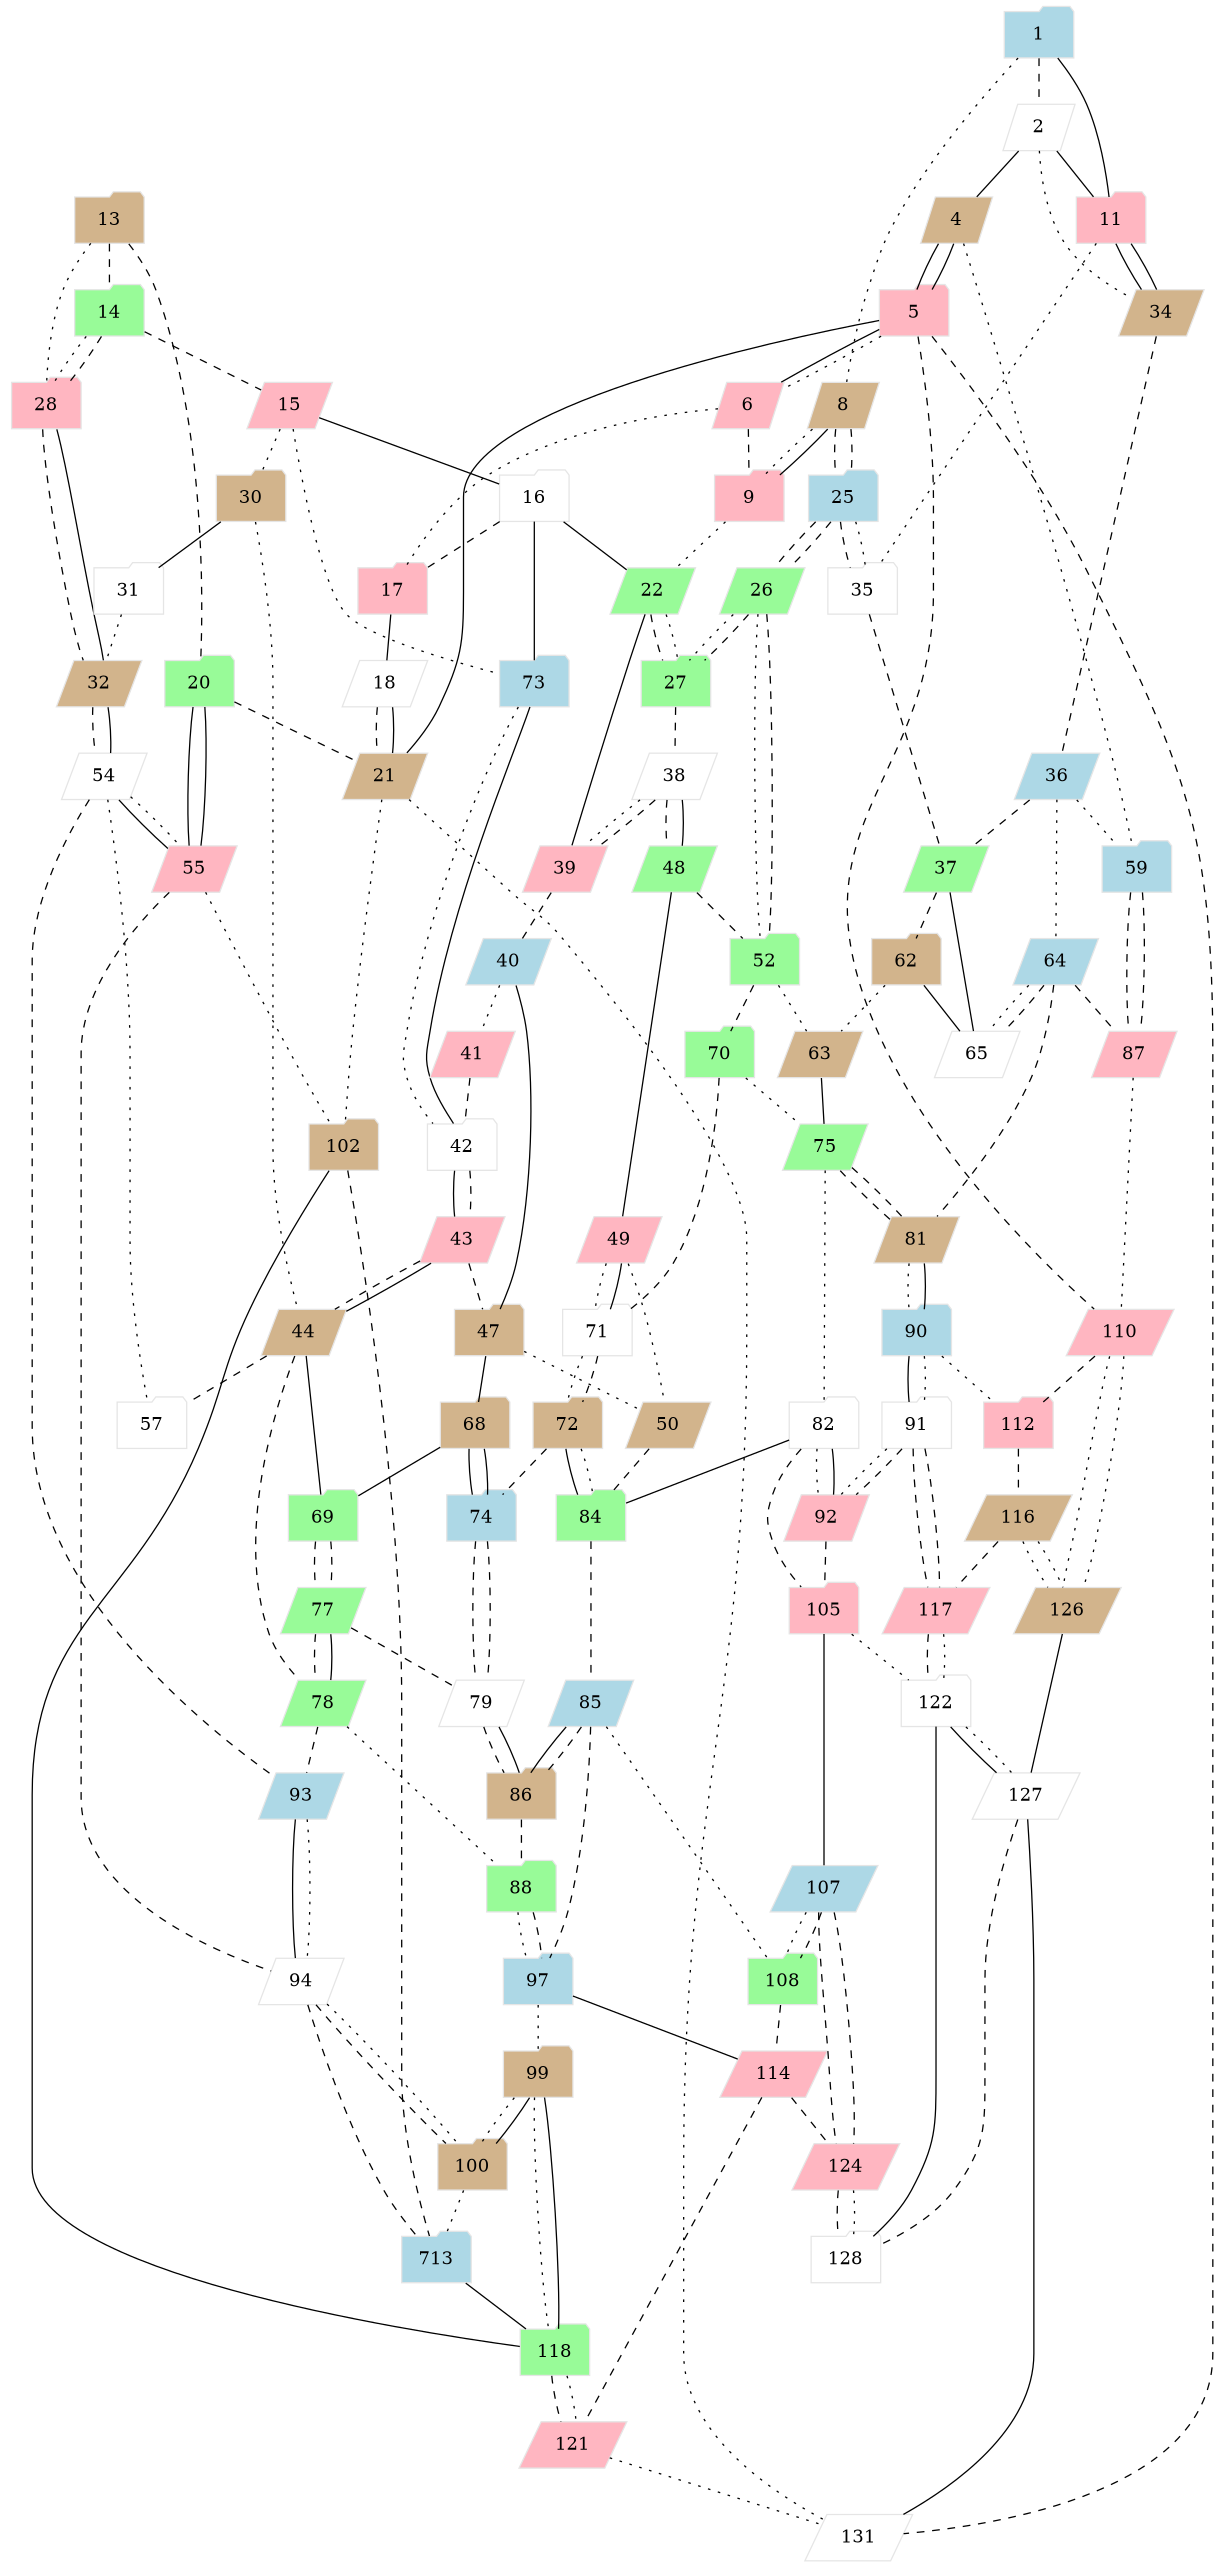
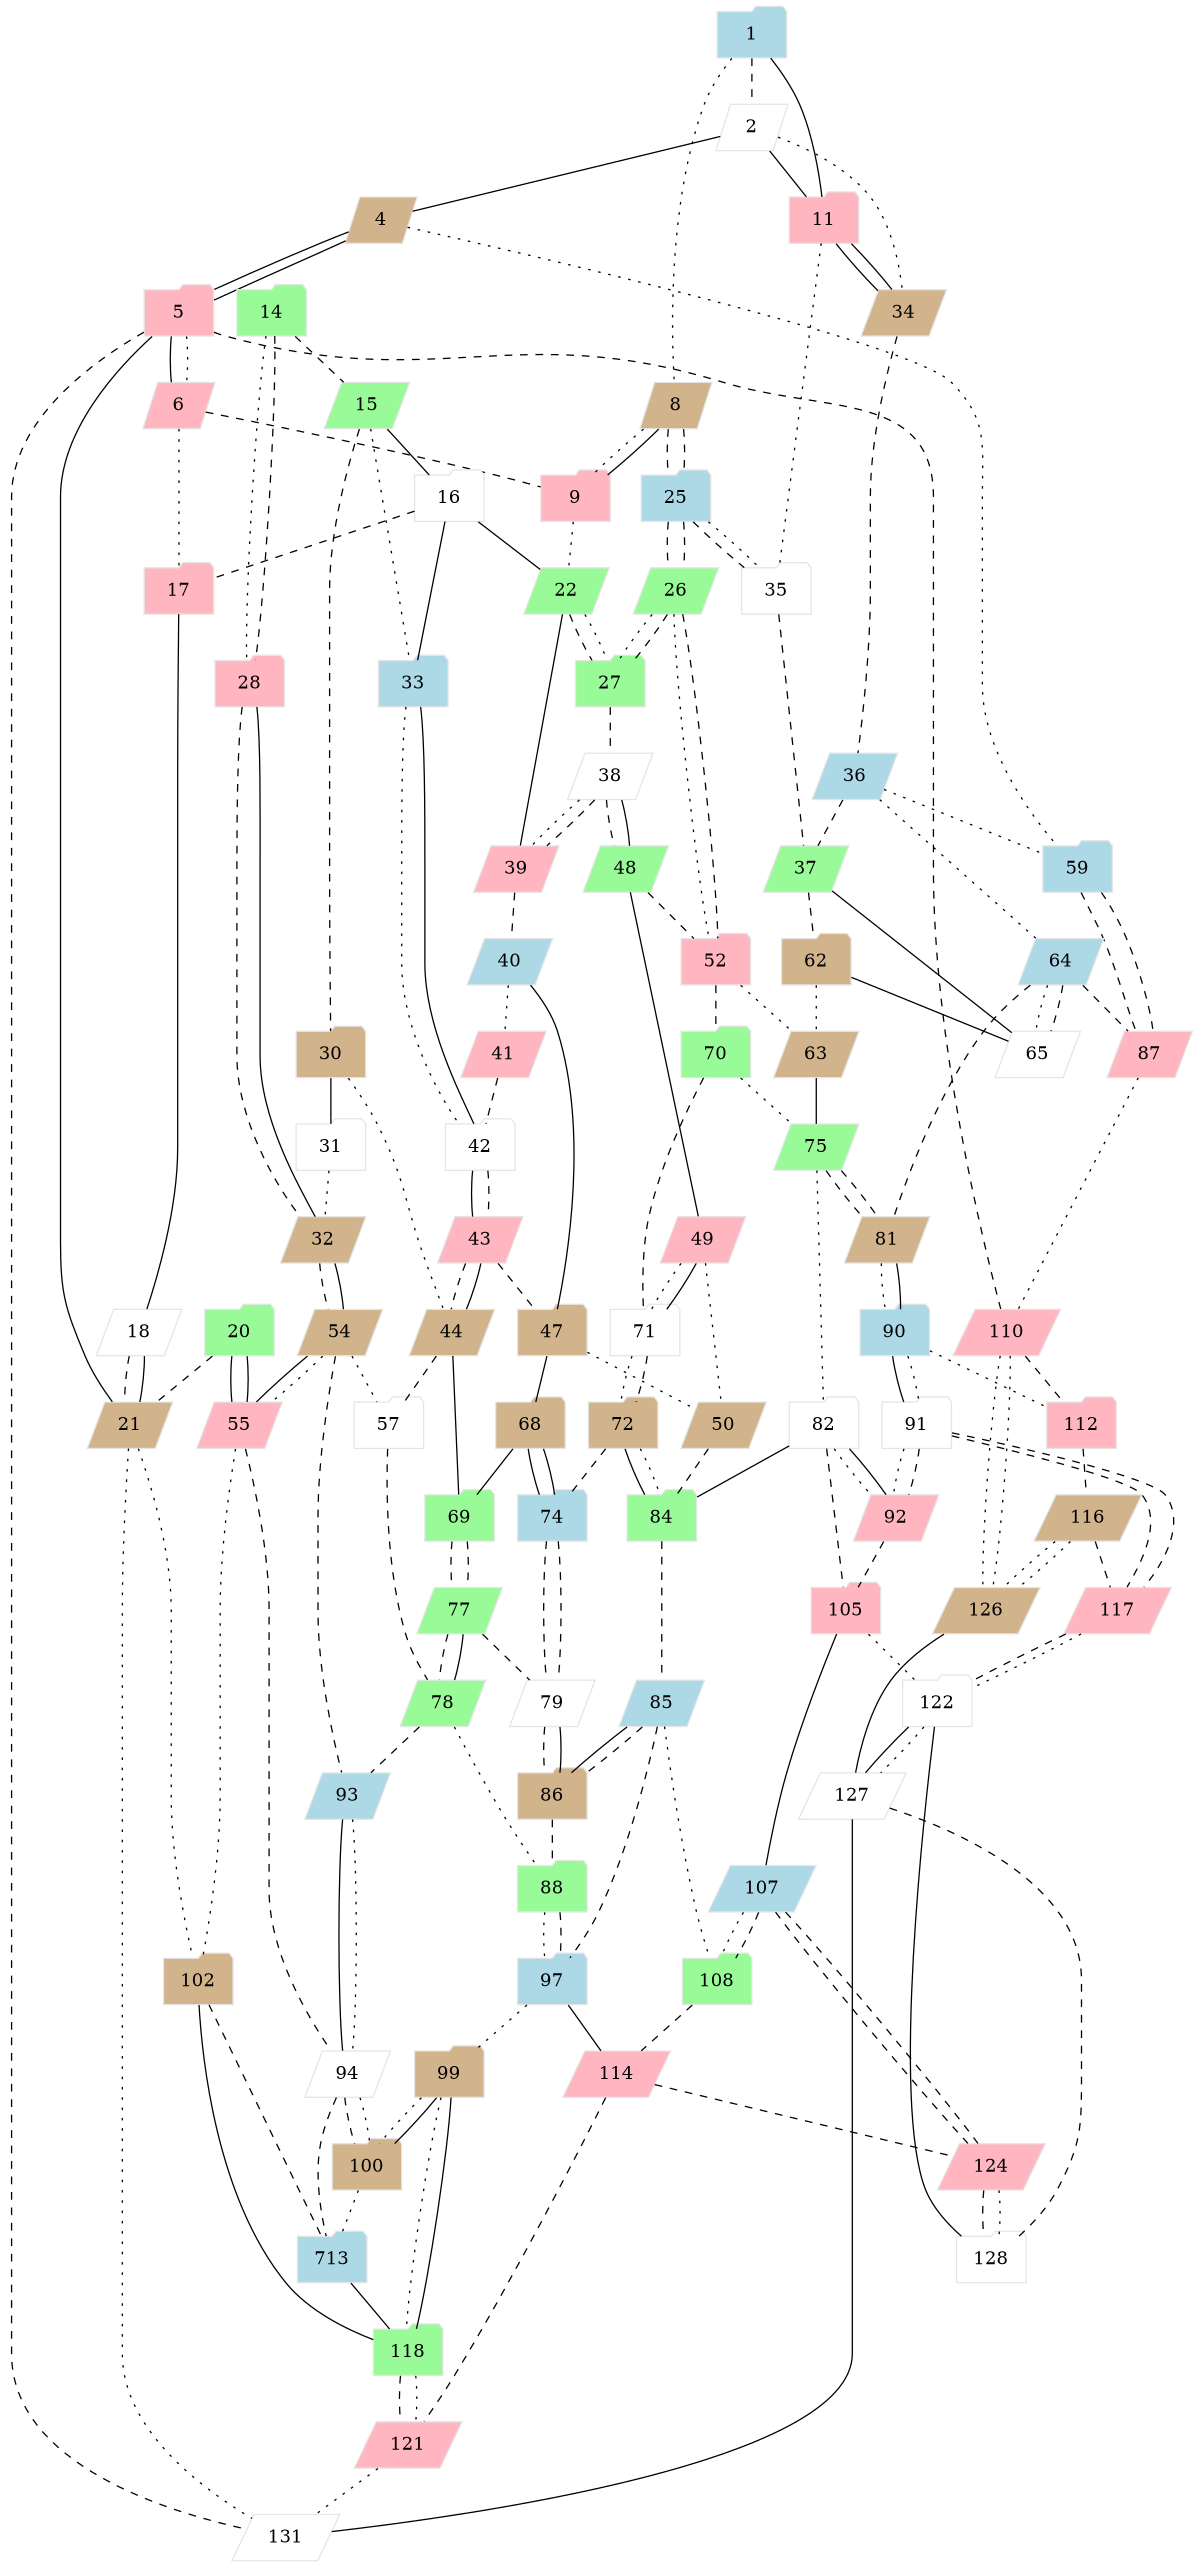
  graph {
    node [color=gray90 fillcolor=tan shape=parallelogram style=filled]
    edge [style=dashed]
    1 [fillcolor=lightblue shape=folder super="+7"]
    2 [fillcolor=white super="+3"]
    8
    11 [fillcolor=lightpink shape=folder super="+12"]
    4
    34
    9 [fillcolor=lightpink shape=folder]
    25 [fillcolor=lightblue shape=folder]
    35 [fillcolor=white shape=folder]
    5 [fillcolor=lightpink shape=folder super="+109"]
    59 [fillcolor=lightblue shape=folder]
    36 [fillcolor=lightblue super="+60"]
    6 [fillcolor=lightpink super="+10"]
    21 [super="+104"]
    110 [fillcolor=lightpink super="+111"]
    131 [fillcolor=white super="+132"]
    87 [fillcolor=lightpink]
    17 [fillcolor=lightpink shape=folder]
    102 [shape=folder super="+103"]
    112 [fillcolor=lightpink shape=folder]
    126
    22 [fillcolor=palegreen super="+23"]
    18 [fillcolor=white]
    26 [fillcolor=palegreen]
    27 [fillcolor=palegreen shape=folder]
    39 [fillcolor=lightpink]
    37 [fillcolor=palegreen super="+61"]
-   13 [shape=folder super="+19"]
    14 [fillcolor=palegreen shape=folder]
    20 [fillcolor=palegreen shape=folder]
    28 [fillcolor=lightpink shape=folder]
-   15 [fillcolor=lightpink super="+29"]
+   15 [fillcolor=palegreen super="+29"]
    55 [fillcolor=lightpink super="+96"]
    32
    16 [fillcolor=white shape=folder super="+24"]
    30 [shape=folder super="+45"]
-   33 [fillcolor=lightblue shape=folder label=73]
+   33 [fillcolor=lightblue shape=folder]
    31 [fillcolor=white shape=folder]
    44 [super="+56"]
    42 [fillcolor=white shape=folder]
    94 [fillcolor=white super="+95"]
    n42 [fillcolor=lightblue label=713 shape=folder super="+115"]
    118 [fillcolor=palegreen shape=folder super="+119"]
    38 [fillcolor=white]
    40 [fillcolor=lightblue super="+46"]
-   52 [fillcolor=palegreen shape=folder super="+53"]
+   52 [fillcolor=lightpink shape=folder super="+53"]
    63 [super="+67"]
    70 [fillcolor=palegreen shape=folder]
    48 [fillcolor=palegreen]
-   54 [fillcolor=white super="+58"]
+   54 [super="+58"]
    57 [fillcolor=white shape=folder]
    69 [fillcolor=palegreen shape=folder]
    93 [fillcolor=lightblue]
    43 [fillcolor=lightpink]
    64 [fillcolor=lightblue super="+80"]
    62 [shape=folder super="+66"]
    65 [fillcolor=white]
    81
    49 [fillcolor=lightpink]
    41 [fillcolor=lightpink]
    47 [shape=folder super="+51"]
    50
    68 [shape=folder]
    78 [fillcolor=palegreen super="+89"]
    77 [fillcolor=palegreen]
    84 [fillcolor=palegreen shape=folder]
    74 [fillcolor=lightblue shape=folder]
    71 [fillcolor=white shape=folder]
    72 [shape=folder super="+73"]
    75 [fillcolor=palegreen super="+76"]
    100 [shape=folder]
    88 [fillcolor=palegreen shape=folder]
    82 [fillcolor=white shape=folder super="+83"]
    90 [fillcolor=lightblue shape=folder]
    79 [fillcolor=white]
    85 [fillcolor=lightblue super="+101"]
    86 [shape=folder]
    92 [fillcolor=lightpink]
    105 [fillcolor=lightpink shape=folder super="+106"]
    97 [fillcolor=lightblue shape=folder super="+98"]
    91 [fillcolor=white shape=folder]
    107 [fillcolor=lightblue]
    122 [fillcolor=white shape=folder super="+123"]
    108 [fillcolor=palegreen shape=folder]
    99 [shape=folder]
    114 [fillcolor=lightpink super="+120"]
    117 [fillcolor=lightpink]
    116
    124 [fillcolor=lightpink super="+125"]
    121 [fillcolor=lightpink]
    127 [fillcolor=white super="+130"]
    128 [fillcolor=white shape=folder super="+129"]
    1 -- 2
    1 -- 8 [style=dotted]
    1 -- 11 [style=solid]
    2 -- 11 [style=solid]
    2 -- 4 [style=solid]
    2 -- 34 [style=dotted]
    8 -- 9 [style=dotted]
    8 -- 9 [style=solid]
    8 -- 25
    8 -- 25
    11 -- 34 [style=solid]
    11 -- 34 [style=solid]
    11 -- 35 [style=dotted]
    4 -- 5 [style=solid]
    4 -- 5 [style=solid]
    4 -- 59 [style=dotted]
    34 -- 36
    9 -- 22 [style=dotted]
    25 -- 35
    25 -- 35 [style=dotted]
    25 -- 26
    25 -- 26
    35 -- 37
    5 -- 6 [style=solid]
    5 -- 6 [style=dotted]
    5 -- 21 [style=solid weight=2]
    5 -- 110
    5 -- 131
    59 -- 87
    59 -- 87
    36 -- 59 [style=dotted]
    36 -- 37
    36 -- 64 [style=dotted]
    6 -- 9
    6 -- 17 [style=dotted]
    21 -- 131 [style=dotted]
    21 -- 102 [style=dotted]
    110 -- 112
    110 -- 126 [style=dotted]
    110 -- 126 [style=dotted]
    87 -- 110 [style=dotted]
    17 -- 18 [style=solid]
    102 -- n42
    102 -- 118 [style=solid]
    112 -- 116
    126 -- 127 [style=solid]
    22 -- 27
    22 -- 27 [style=dotted]
    22 -- 39 [style=solid]
    18 -- 21
    18 -- 21 [style=solid]
    26 -- 27 [style=dotted]
    26 -- 27
    26 -- 52 [style=dotted]
    26 -- 52
    27 -- 38
    39 -- 40
    37 -- 62
    37 -- 65 [style=solid]
-   13 -- 14
-   13 -- 20
-   13 -- 28 [style=dotted]
    14 -- 28 [style=dotted]
    14 -- 28
    14 -- 15
    20 -- 21
    20 -- 55 [style=solid]
    20 -- 55 [style=solid]
    28 -- 32
    28 -- 32 [style=solid]
    15 -- 16 [style=solid]
-   15 -- 30 [style=dotted]
+   15 -- 30
    15 -- 33 [style=dotted]
    55 -- 102 [style=dotted]
    55 -- 94
    32 -- 54
    32 -- 54 [style=solid]
    16 -- 17
    16 -- 22 [style=solid]
    16 -- 33 [style=solid]
    30 -- 31 [style=solid weight=2]
    30 -- 44 [style=dotted]
    33 -- 42 [style=dotted]
    33 -- 42 [style=solid]
    31 -- 32 [style=dotted]
    44 -- 57
    44 -- 69 [style=solid]
    42 -- 43 [style=solid]
    42 -- 43
    94 -- n42
    94 -- 100
    94 -- 100 [style=dotted]
    n42 -- 118 [style=solid]
    118 -- 121
    118 -- 121 [style=dotted]
    38 -- 39 [style=dotted]
    38 -- 39
    38 -- 48
    38 -- 48 [style=solid]
    40 -- 41 [style=dotted weight=2]
    40 -- 47 [style=solid]
    52 -- 63 [style=dotted]
    52 -- 70
    63 -- 75 [style=solid]
    70 -- 71
    70 -- 75 [style=dotted]
    48 -- 52
    48 -- 49 [style=solid]
    54 -- 55 [style=solid]
    54 -- 55 [style=dotted]
    54 -- 57 [style=dotted]
    54 -- 93
-   44 -- 78
+   57 -- 78
    69 -- 77
    69 -- 77
    93 -- 94 [style=solid]
    93 -- 94 [style=dotted]
    43 -- 44
    43 -- 44 [style=solid]
    43 -- 47
    64 -- 87
    64 -- 65 [style=dotted]
    64 -- 65
    64 -- 81
    62 -- 63 [style=dotted weight=2]
    62 -- 65 [style=solid]
    81 -- 90 [style=dotted]
    81 -- 90 [style=solid]
    49 -- 50 [style=dotted]
    49 -- 71 [style=dotted]
    49 -- 71 [style=solid]
    41 -- 42
    47 -- 50 [style=dotted]
    47 -- 68 [style=solid]
    50 -- 84
    68 -- 69 [style=solid]
    68 -- 74 [style=solid]
    68 -- 74 [style=solid]
    78 -- 93
    78 -- 88 [style=dotted]
    77 -- 78
    77 -- 78 [style=solid]
    77 -- 79
    84 -- 85
    74 -- 79
    74 -- 79
    71 -- 72 [style=dotted]
    71 -- 72
    72 -- 84 [style=solid]
    72 -- 84 [style=dotted]
    72 -- 74
    75 -- 81
    75 -- 81
    75 -- 82 [style=dotted]
    100 -- n42 [style=dotted]
    88 -- 97 [style=dotted]
    88 -- 97
    82 -- 84 [style=solid]
    82 -- 92 [style=dotted]
    82 -- 92 [style=solid]
    82 -- 105
    90 -- 112 [style=dotted]
    90 -- 91 [style=solid]
    90 -- 91 [style=dotted]
    79 -- 86
    79 -- 86 [style=solid]
    85 -- 86 [style=solid]
    85 -- 86
    85 -- 97
    85 -- 108 [style=dotted]
    86 -- 88
    92 -- 105
    105 -- 107 [style=solid]
    105 -- 122 [style=dotted]
    97 -- 99 [style=dotted]
    97 -- 114 [style=solid]
    91 -- 92 [style=dotted]
    91 -- 92
    91 -- 117
    91 -- 117
    107 -- 108 [style=dotted]
    107 -- 108
    107 -- 124
    107 -- 124
    122 -- 127 [style=solid]
    122 -- 127 [style=dotted]
    122 -- 128 [style=solid]
    108 -- 114
    99 -- 118 [style=dotted]
    99 -- 118 [style=solid]
    99 -- 100 [style=dotted]
    99 -- 100 [style=solid]
    114 -- 124
    114 -- 121
    117 -- 122
    117 -- 122 [style=dotted]
    116 -- 126 [style=dotted]
    116 -- 126 [style=dotted]
    116 -- 117
    124 -- 128 [weight=2]
    124 -- 128 [style=dotted]
    121 -- 131 [style=dotted]
    127 -- 131 [style=solid]
    127 -- 128
  }
